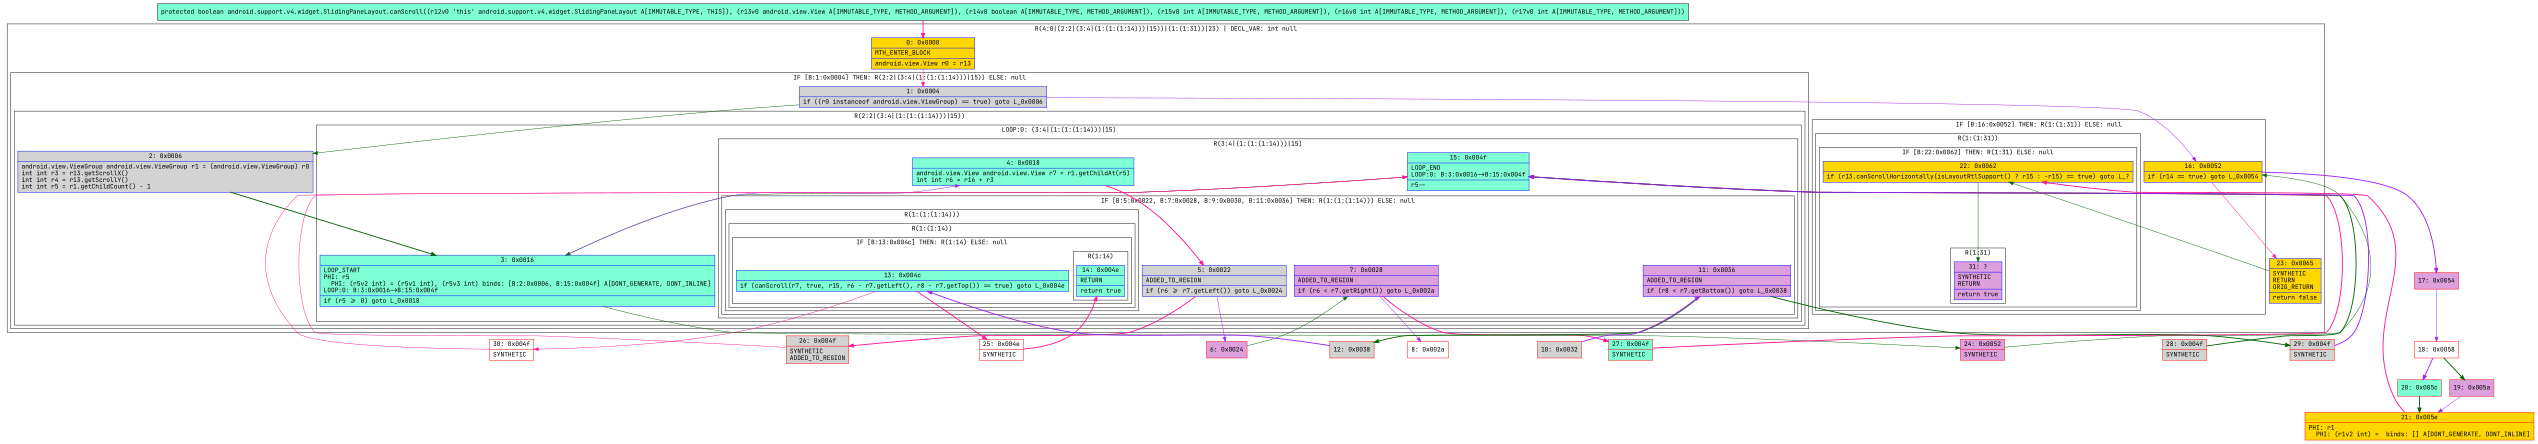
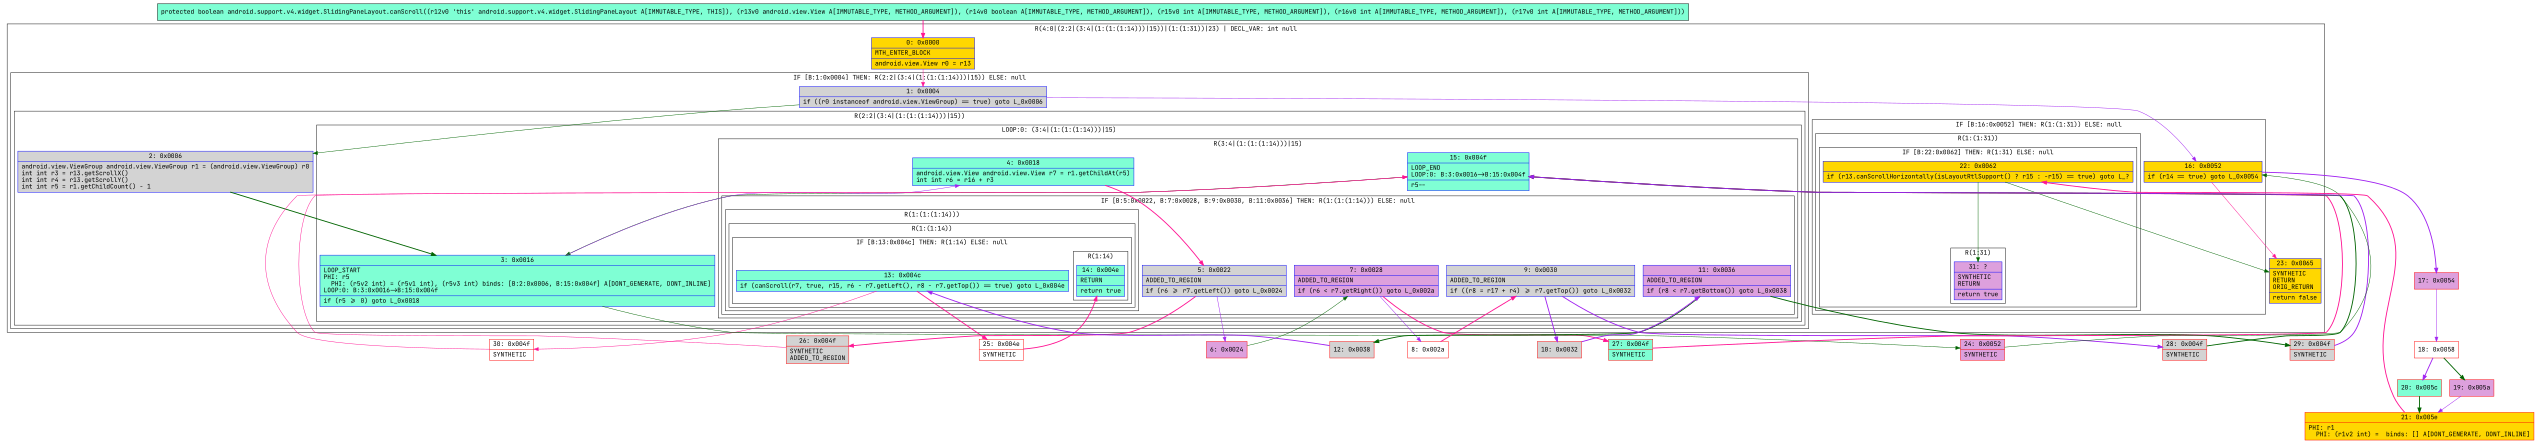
  digraph {
    fontname="JetBrains Mono"
    node [color=blue fillcolor=lightgrey fontname="JetBrains Mono" shape=record style=filled]
    edge [color=deeppink fontname="JetBrains Mono" style=bold]
    n1 [fillcolor=aquamarine label="{14\:\ 0x004e|RETURN\l|return true\l}"]
    n2 [fillcolor=aquamarine label="{13\:\ 0x004c|if (canScroll(r7, true, r15, r6 \- r7.getLeft(), r8 \- r7.getTop()) == true) goto L_0x004e\l}"]
    n3 [label="{5\:\ 0x0022|ADDED_TO_REGION\l|if (r6 \>= r7.getLeft()) goto L_0x0024\l}"]
    n4 [fillcolor=plum label="{7\:\ 0x0028|ADDED_TO_REGION\l|if (r6 \< r7.getRight()) goto L_0x002a\l}"]
+   n5 [label="{9\:\ 0x0030|ADDED_TO_REGION\l|if ((r8 = r17 + r4) \>= r7.getTop()) goto L_0x0032\l}"]
    n6 [fillcolor=plum label="{11\:\ 0x0036|ADDED_TO_REGION\l|if (r8 \< r7.getBottom()) goto L_0x0038\l}"]
    n7 [fillcolor=aquamarine label="{4\:\ 0x0018|android.view.View android.view.View r7 = r1.getChildAt(r5)\lint int r6 = r16 + r3\l}"]
    n8 [fillcolor=aquamarine label="{15\:\ 0x004f|LOOP_END\lLOOP:0: B:3:0x0016\-\>B:15:0x004f\l|r5\-\-\l}"]
    n9 [fillcolor=aquamarine label="{3\:\ 0x0016|LOOP_START\lPHI: r5 \l  PHI: (r5v2 int) = (r5v1 int), (r5v3 int) binds: [B:2:0x0006, B:15:0x004f] A[DONT_GENERATE, DONT_INLINE]\lLOOP:0: B:3:0x0016\-\>B:15:0x004f\l|if (r5 \>= 0) goto L_0x0018\l}"]
    n10 [label="{2\:\ 0x0006|android.view.ViewGroup android.view.ViewGroup r1 = (android.view.ViewGroup) r0\lint int r3 = r13.getScrollX()\lint int r4 = r13.getScrollY()\lint int r5 = r1.getChildCount() \- 1\l}"]
    n11 [label="{1\:\ 0x0004|if ((r0 instanceof android.view.ViewGroup) == true) goto L_0x0006\l}"]
    n12 [fillcolor=plum label="{31\:\ ?|SYNTHETIC\lRETURN\l|return true\l}"]
    n13 [fillcolor=gold label="{22\:\ 0x0062|if (r13.canScrollHorizontally(isLayoutRtlSupport() ? r15 : \-r15) == true) goto L_?\l}"]
    n14 [fillcolor=gold label="{16\:\ 0x0052|if (r14 == true) goto L_0x0054\l}"]
    n15 [fillcolor=gold label="{0\:\ 0x0000|MTH_ENTER_BLOCK\l|android.view.View r0 = r13\l}"]
    n16 [fillcolor=gold label="{23\:\ 0x0065|SYNTHETIC\lRETURN\lORIG_RETURN\l|return false\l}"]
    n17 [color=red fillcolor=white label="{25\:\ 0x004e|SYNTHETIC\l}"]
    n18 [color=red fillcolor=white label="{30\:\ 0x004f|SYNTHETIC\l}"]
    n19 [color=red fillcolor=plum label="{6\:\ 0x0024}"]
    n20 [color=red label="{26\:\ 0x004f|SYNTHETIC\lADDED_TO_REGION\l}"]
    n21 [color=red fillcolor=white label="{8\:\ 0x002a}"]
    n22 [color=red fillcolor=aquamarine label="{27\:\ 0x004f|SYNTHETIC\l}"]
    n23 [color=red label="{10\:\ 0x0032}"]
    n24 [color=red label="{28\:\ 0x004f|SYNTHETIC\l}"]
    n25 [color=red label="{12\:\ 0x0038}"]
    n26 [color=red label="{29\:\ 0x004f|SYNTHETIC\l}"]
    n27 [color=red fillcolor=plum label="{24\:\ 0x0052|SYNTHETIC\l}"]
    n28 [color=red fillcolor=plum label="{17\:\ 0x0054}"]
    n29 [color=red fillcolor=white label="{18\:\ 0x0058}"]
    n30 [color=red fillcolor=plum label="{19\:\ 0x005a}"]
    n31 [color=red fillcolor=aquamarine label="{20\:\ 0x005c}"]
    n32 [color=red fillcolor=gold label="{21\:\ 0x005e|PHI: r1 \l  PHI: (r1v2 int) =  binds: [] A[DONT_GENERATE, DONT_INLINE]\l}"]
    n33 [fillcolor=aquamarine label="{protected boolean android.support.v4.widget.SlidingPaneLayout.canScroll((r12v0 'this' android.support.v4.widget.SlidingPaneLayout A[IMMUTABLE_TYPE, THIS]), (r13v0 android.view.View A[IMMUTABLE_TYPE, METHOD_ARGUMENT]), (r14v0 boolean A[IMMUTABLE_TYPE, METHOD_ARGUMENT]), (r15v0 int A[IMMUTABLE_TYPE, METHOD_ARGUMENT]), (r16v0 int A[IMMUTABLE_TYPE, METHOD_ARGUMENT]), (r17v0 int A[IMMUTABLE_TYPE, METHOD_ARGUMENT])) }" color=""]
    subgraph cluster_1 {
      label="R(4:0|(2:2|(3:4|(1:(1:(1:14)))|15))|(1:(1:31))|23) | DECL_VAR: int null\l"
      n15
      n16
      subgraph cluster_2 {
        label="IF [B:1:0x0004] THEN: R(2:2|(3:4|(1:(1:(1:14)))|15)) ELSE: null"
        n11
        subgraph cluster_3 {
          label="R(2:2|(3:4|(1:(1:(1:14)))|15))"
          n10
          subgraph cluster_4 {
            label="LOOP:0: (3:4|(1:(1:(1:14)))|15)"
            n9
            subgraph cluster_5 {
              label="R(3:4|(1:(1:(1:14)))|15)"
              n7
              n8
              subgraph cluster_6 {
                label="IF [B:5:0x0022, B:7:0x0028, B:9:0x0030, B:11:0x0036] THEN: R(1:(1:(1:14))) ELSE: null"
                n3
                n4
+               n5
                n6
                subgraph cluster_7 {
                  label="R(1:(1:(1:14)))"
                  subgraph cluster_8 {
                    label="R(1:(1:14))"
                    subgraph cluster_9 {
                      label="IF [B:13:0x004c] THEN: R(1:14) ELSE: null"
                      n2
                      subgraph cluster_10 {
                        label="R(1:14)"
                        n1
                      }
                    }
                  }
                }
              }
            }
          }
        }
      }
      subgraph cluster_11 {
        label="IF [B:16:0x0052] THEN: R(1:(1:31)) ELSE: null"
        n14
        subgraph cluster_12 {
          label="R(1:(1:31))"
          subgraph cluster_13 {
            label="IF [B:22:0x0062] THEN: R(1:31) ELSE: null"
            n13
            subgraph cluster_14 {
              label="R(1:31)"
              n12
            }
          }
        }
      }
    }
    n2 -> n17
    n2 -> n18 [style=solid]
    n3 -> n19 [color=purple style=solid]
    n3 -> n20
    n4 -> n21 [color=purple style=solid]
    n4 -> n22
+   n5 -> n23 [color=purple]
+   n5 -> n24 [color=purple]
    n6 -> n25 [color=darkgreen]
    n6 -> n26 [color=darkgreen]
    n7 -> n3
    n8 -> n9 [color=darkgreen style=solid]
    n9 -> n7 [color=purple style=solid]
    n9 -> n27 [color=darkgreen style=solid]
    n10 -> n9 [color=darkgreen]
    n11 -> n10 [color=darkgreen style=solid]
    n11 -> n14 [color=purple style=solid]
    n13 -> n12 [color=darkgreen style=solid]
-   n16 -> n13 [color=darkgreen style=solid]
+   n13 -> n16 [color=darkgreen style=solid]
    n14 -> n16 [style=solid]
    n14 -> n28 [color=purple]
    n15 -> n11 [style=solid]
    n17 -> n1
    n18 -> n8 [style=solid]
    n19 -> n4 [color=darkgreen style=solid]
    n20 -> n8 [style=solid]
+   n21 -> n5
    n22 -> n8
    n23 -> n6 [color=purple]
    n24 -> n8 [color=darkgreen]
    n25 -> n2 [color=purple]
    n26 -> n8 [color=purple]
    n27 -> n14 [color=darkgreen style=solid]
    n28 -> n29 [color=purple style=solid]
    n29 -> n30 [color=darkgreen]
    n29 -> n31 [color=purple]
    n30 -> n32 [color=purple style=solid]
    n31 -> n32 [color=darkgreen]
    n32 -> n13
    n33 -> n15
  }
